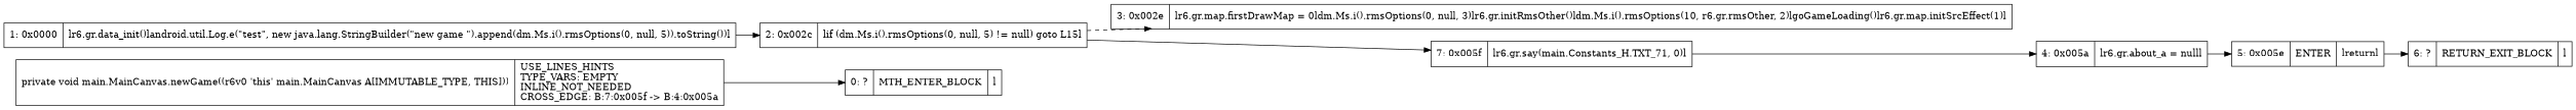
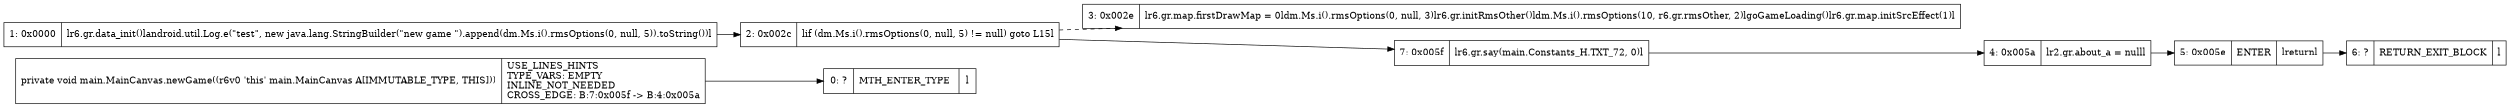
  digraph {
    rankdir=LR
    node [shape=record]
-   n1 [label="{0\:\ ?|MTH_ENTER_BLOCK\l|l}"]
+   n1 [label="{0\:\ ?|MTH_ENTER_TYPE\l|l}"]
    n2 [label="{1\:\ 0x0000|lr6.gr.data_init()landroid.util.Log.e(\"test\", new java.lang.StringBuilder(\"new game \").append(dm.Ms.i().rmsOptions(0, null, 5)).toString())l}"]
    n3 [label="{2\:\ 0x002c|lif (dm.Ms.i().rmsOptions(0, null, 5) != null) goto L15l}"]
    n4 [label="{3\:\ 0x002e|lr6.gr.map.firstDrawMap = 0ldm.Ms.i().rmsOptions(0, null, 3)lr6.gr.initRmsOther()ldm.Ms.i().rmsOptions(10, r6.gr.rmsOther, 2)lgoGameLoading()lr6.gr.map.initSrcEffect(1)l}"]
-   n5 [label="{7\:\ 0x005f|lr6.gr.say(main.Constants_H.TXT_71, 0)l}"]
-   n6 [label="{4\:\ 0x005a|lr6.gr.about_a = nulll}"]
+   n5 [label="{7\:\ 0x005f|lr6.gr.say(main.Constants_H.TXT_72, 0)l}"]
+   n6 [label="{4\:\ 0x005a|lr2.gr.about_a = nulll}"]
    n7 [label="{5\:\ 0x005e|ENTER\l|lreturnl}"]
    n8 [label="{6\:\ ?|RETURN_EXIT_BLOCK\l|l}"]
    n9 [label="{private void main.MainCanvas.newGame((r6v0 'this' main.MainCanvas A[IMMUTABLE_TYPE, THIS]))  | USE_LINES_HINTS\lTYPE_VARS: EMPTY\lINLINE_NOT_NEEDED\lCROSS_EDGE: B:7:0x005f \-\> B:4:0x005a\l}"]
    n2 -> n3
    n3 -> n4 [style=dashed]
    n3 -> n5
    n5 -> n6
    n6 -> n7
    n7 -> n8
    n9 -> n1
  }
